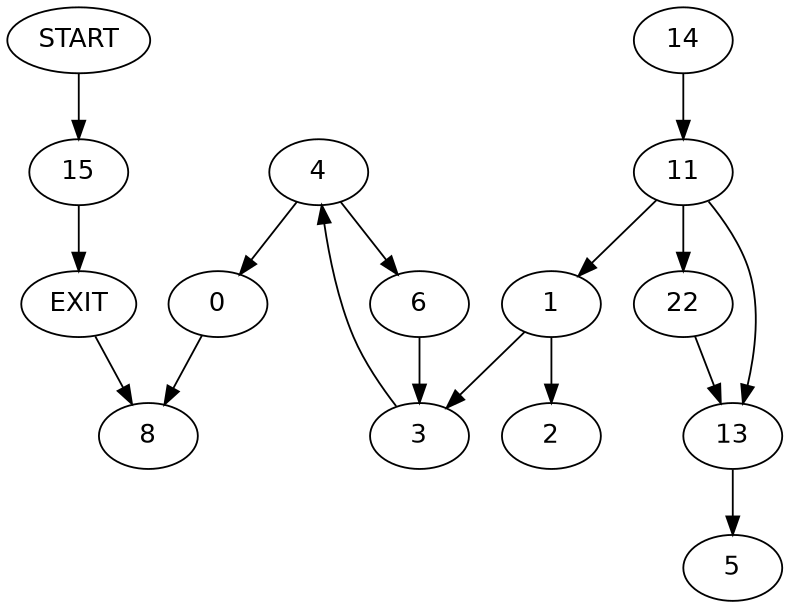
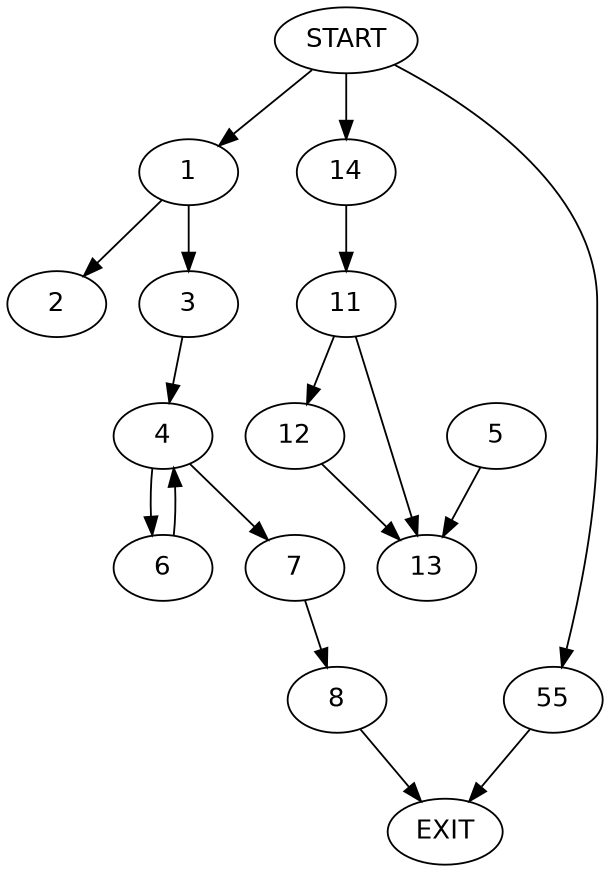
  digraph {
    fontname="DejaVu Sans"
    node [fontname="DejaVu Sans"]
    edge [fontname="DejaVu Sans"]
    n1 [label=START]
    1
    14
-   15
+   15 [label=55]
    2
    3
    11
    n8 [label=EXIT]
    4
    6
-   7 [label=0]
+   7
    8
-   12 [label=22]
+   12
    13
    5
-   11 -> 1
+   n1 -> 1
+   n1 -> 14
    n1 -> 15
    1 -> 2
    1 -> 3
    14 -> 11
    15 -> n8
    3 -> 4
    11 -> 12
    11 -> 13
    4 -> 6
    4 -> 7
-   6 -> 3
+   6 -> 4
    7 -> 8
-   n8 -> 8
+   8 -> n8
    12 -> 13
-   13 -> 5
+   5 -> 13
  }
